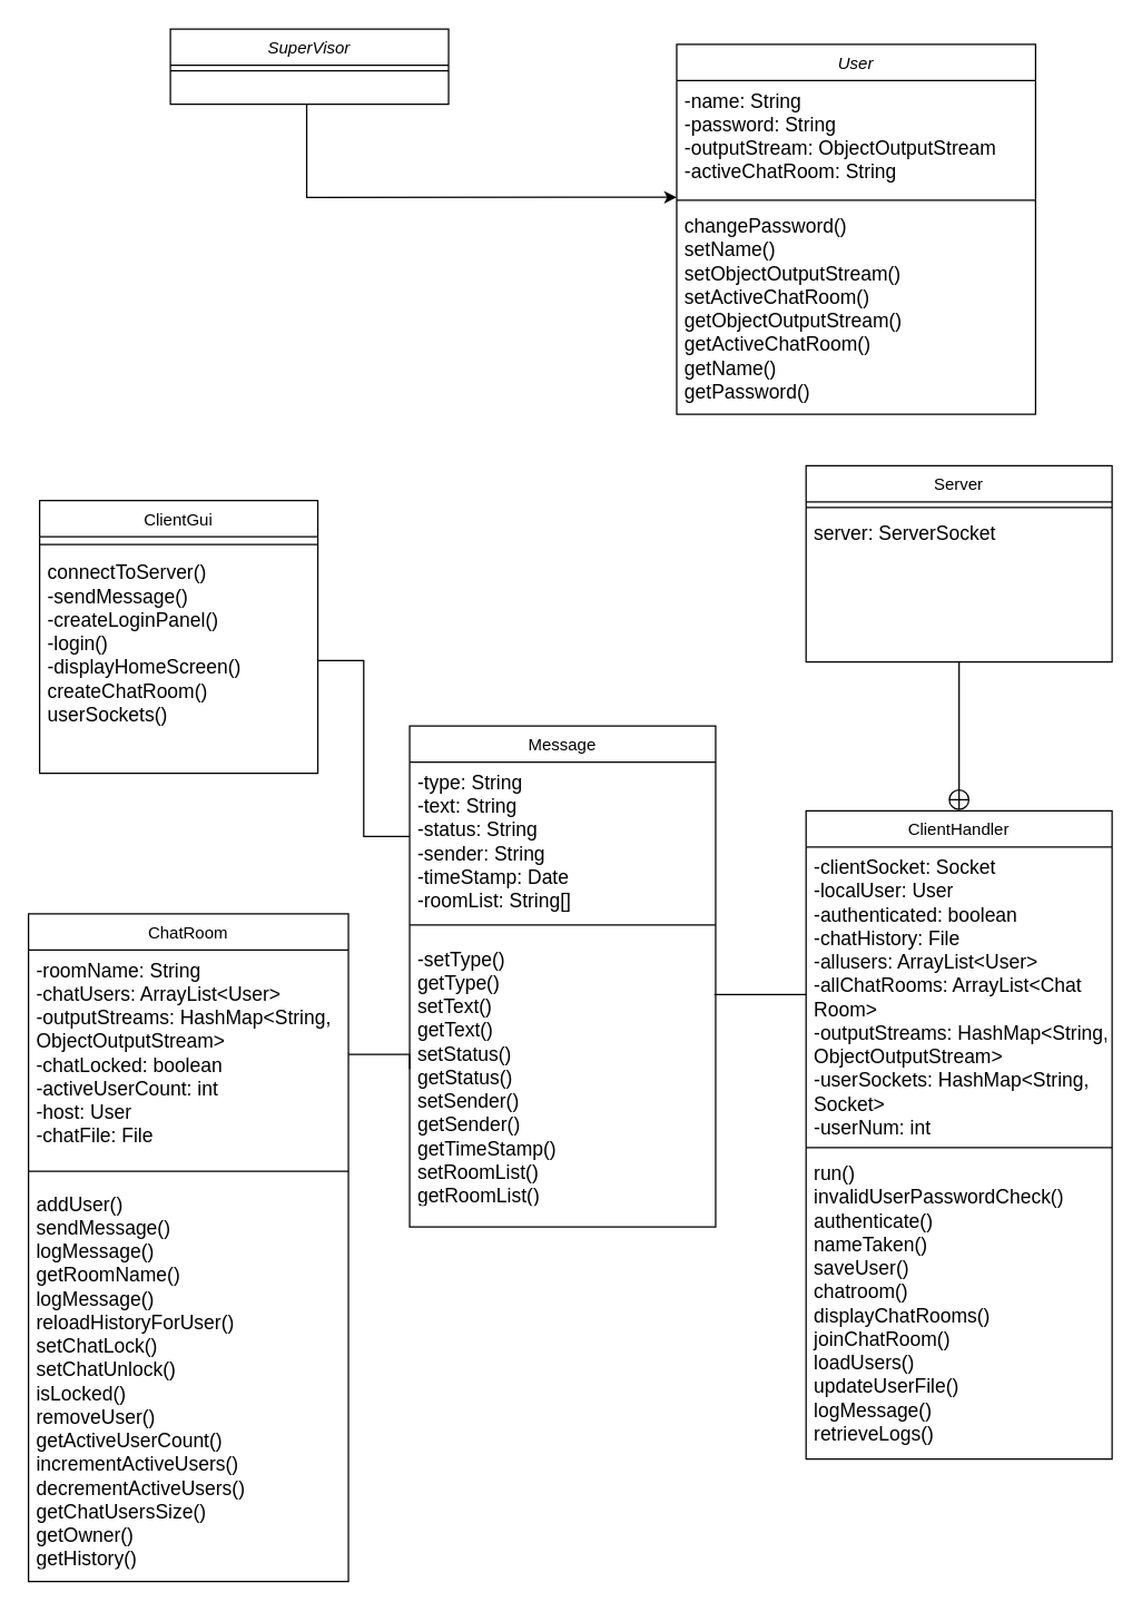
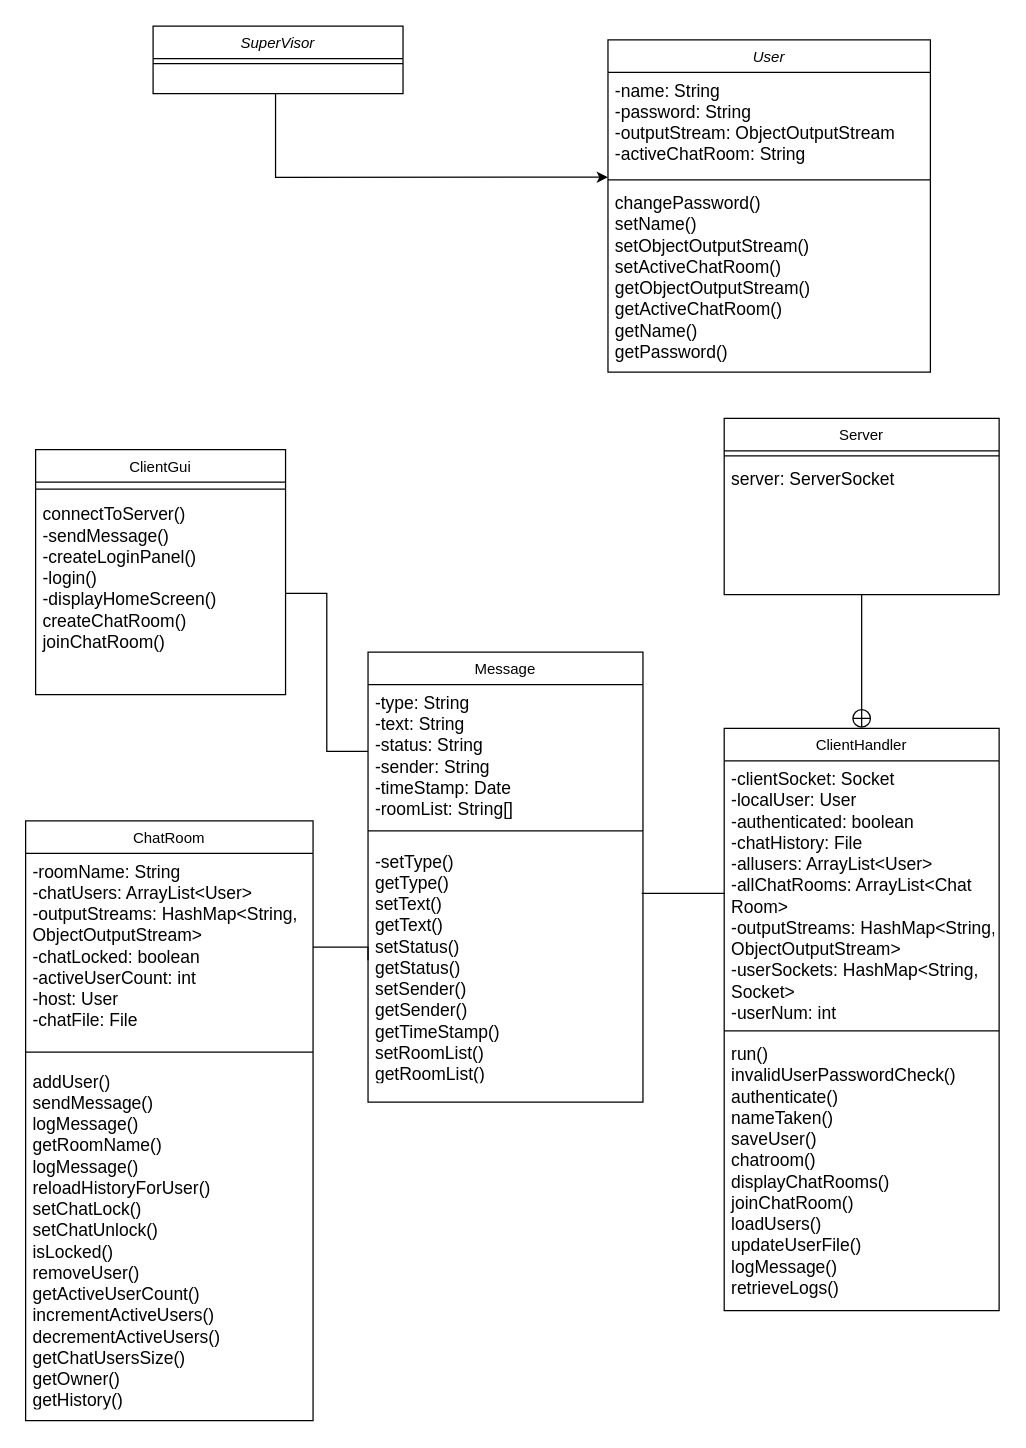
  <mxCell id="0" />
  <mxCell id="1" parent="0" />
  <mxCell id="2" value="User" style="swimlane;fontStyle=2;align=center;verticalAlign=top;childLayout=stackLayout;horizontal=1;startSize=26;horizontalStack=0;resizeParent=1;resizeLast=0;collapsible=1;marginBottom=0;rounded=0;shadow=0;strokeWidth=1;" parent="1" vertex="1"><mxGeometry x="486" y="31" width="258" height="266" as="geometry"><mxRectangle x="230" y="140" width="160" height="26" as="alternateBounds" /></mxGeometry></mxCell>
  <mxCell id="3" value="-name: String&#10;-password: String&#10;-outputStream: ObjectOutputStream&#10;-activeChatRoom: String" style="text;align=left;verticalAlign=top;spacingLeft=4;spacingRight=4;overflow=hidden;rotatable=0;points=[[0,0.5],[1,0.5]];portConstraint=eastwest;spacingBottom=0;spacingTop=0;fontSize=14;" vertex="1" parent="2"><mxGeometry y="26" width="258" height="82" as="geometry" /></mxCell>
  <mxCell id="4" value="" style="line;html=1;strokeWidth=1;align=left;verticalAlign=middle;spacingTop=-1;spacingLeft=3;spacingRight=3;rotatable=0;labelPosition=right;points=[];portConstraint=eastwest;" parent="2" vertex="1"><mxGeometry y="108" width="258" height="8" as="geometry" /></mxCell>
  <mxCell id="5" value="changePassword()&#10;setName()&#10;setObjectOutputStream()&#10;setActiveChatRoom()&#10;getObjectOutputStream()&#10;getActiveChatRoom()&#10;getName()&#10;getPassword()" style="text;align=left;verticalAlign=top;spacingLeft=4;spacingRight=4;overflow=hidden;rotatable=0;points=[[0,0.5],[1,0.5]];portConstraint=eastwest;spacingBottom=0;spacingTop=0;fontSize=14;" vertex="1" parent="2"><mxGeometry y="116" width="258" height="150" as="geometry" /></mxCell>
  <mxCell id="6" value="Message" style="swimlane;fontStyle=0;align=center;verticalAlign=top;childLayout=stackLayout;horizontal=1;startSize=26;horizontalStack=0;resizeParent=1;resizeLast=0;collapsible=1;marginBottom=0;rounded=0;shadow=0;strokeWidth=1;" parent="1" vertex="1"><mxGeometry x="294" y="521" width="220" height="360" as="geometry"><mxRectangle x="130" y="380" width="160" height="26" as="alternateBounds" /></mxGeometry></mxCell>
  <mxCell id="7" value="-type: String&#10;-text: String&#10;-status: String&#10;-sender: String&#10;-timeStamp: Date&#10;-roomList: String[]" style="text;align=left;verticalAlign=top;spacingLeft=4;spacingRight=4;overflow=hidden;rotatable=0;points=[[0,0.5],[1,0.5]];portConstraint=eastwest;spacingBottom=0;spacingTop=0;fontSize=14;" vertex="1" parent="6"><mxGeometry y="26" width="220" height="107" as="geometry" /></mxCell>
  <mxCell id="8" value="" style="line;html=1;strokeWidth=1;align=left;verticalAlign=middle;spacingTop=-1;spacingLeft=3;spacingRight=3;rotatable=0;labelPosition=right;points=[];portConstraint=eastwest;" parent="6" vertex="1"><mxGeometry y="133" width="220" height="20" as="geometry" /></mxCell>
  <mxCell id="9" value="-setType()&#10;getType()&#10;setText()&#10;getText()&#10;setStatus()&#10;getStatus()&#10;setSender()&#10;getSender()&#10;getTimeStamp()&#10;setRoomList()&#10;getRoomList()" style="text;align=left;verticalAlign=top;spacingLeft=4;spacingRight=4;overflow=hidden;rotatable=0;points=[[0,0.5],[1,0.5]];portConstraint=eastwest;spacingBottom=0;spacingTop=0;fontSize=14;" vertex="1" parent="6"><mxGeometry y="153" width="220" height="187" as="geometry" /></mxCell>
  <mxCell id="10" value="Server" style="swimlane;fontStyle=0;align=center;verticalAlign=top;childLayout=stackLayout;horizontal=1;startSize=26;horizontalStack=0;resizeParent=1;resizeLast=0;collapsible=1;marginBottom=0;rounded=0;shadow=0;strokeWidth=1;" parent="1" vertex="1"><mxGeometry x="579" y="334" width="220" height="141" as="geometry"><mxRectangle x="340" y="380" width="170" height="26" as="alternateBounds" /></mxGeometry></mxCell>
  <mxCell id="11" value="" style="line;html=1;strokeWidth=1;align=left;verticalAlign=middle;spacingTop=-1;spacingLeft=3;spacingRight=3;rotatable=0;labelPosition=right;points=[];portConstraint=eastwest;" parent="10" vertex="1"><mxGeometry y="26" width="220" height="8" as="geometry" /></mxCell>
  <mxCell id="12" value="server: ServerSocket" style="text;align=left;verticalAlign=top;spacingLeft=4;spacingRight=4;overflow=hidden;rotatable=0;points=[[0,0.5],[1,0.5]];portConstraint=eastwest;spacingBottom=0;spacingTop=0;fontSize=14;" vertex="1" parent="10"><mxGeometry y="34" width="220" height="107" as="geometry" /></mxCell>
  <mxCell id="13" value="ClientGui" style="swimlane;fontStyle=0;align=center;verticalAlign=top;childLayout=stackLayout;horizontal=1;startSize=26;horizontalStack=0;resizeParent=1;resizeLast=0;collapsible=1;marginBottom=0;rounded=0;shadow=0;strokeWidth=1;" parent="1" vertex="1"><mxGeometry x="28" y="359" width="200" height="196" as="geometry"><mxRectangle x="550" y="140" width="160" height="26" as="alternateBounds" /></mxGeometry></mxCell>
  <mxCell id="14" value="" style="line;html=1;strokeWidth=1;align=left;verticalAlign=middle;spacingTop=-1;spacingLeft=3;spacingRight=3;rotatable=0;labelPosition=right;points=[];portConstraint=eastwest;" parent="13" vertex="1"><mxGeometry y="26" width="200" height="11" as="geometry" /></mxCell>
- <mxCell id="15" value="connectToServer()&#10;-sendMessage()&#10;-createLoginPanel()&#10;-login()&#10;-displayHomeScreen()&#10;createChatRoom()&#10;userSockets()&#10;" style="text;align=left;verticalAlign=top;spacingLeft=4;spacingRight=4;overflow=hidden;rotatable=0;points=[[0,0.5],[1,0.5]];portConstraint=eastwest;spacingBottom=0;spacingTop=0;fontSize=14;" vertex="1" parent="13"><mxGeometry y="37" width="200" height="156" as="geometry" /></mxCell>
+ <mxCell id="15" value="connectToServer()&#10;-sendMessage()&#10;-createLoginPanel()&#10;-login()&#10;-displayHomeScreen()&#10;createChatRoom()&#10;joinChatRoom()&#10;" style="text;align=left;verticalAlign=top;spacingLeft=4;spacingRight=4;overflow=hidden;rotatable=0;points=[[0,0.5],[1,0.5]];portConstraint=eastwest;spacingBottom=0;spacingTop=0;fontSize=14;" vertex="1" parent="13"><mxGeometry y="37" width="200" height="156" as="geometry" /></mxCell>
  <mxCell id="16" style="edgeStyle=orthogonalEdgeStyle;rounded=0;orthogonalLoop=1;jettySize=auto;html=1;entryX=0;entryY=-0.053;entryDx=0;entryDy=0;entryPerimeter=0;" parent="1" source="17" edge="1"><mxGeometry relative="1" as="geometry"><mxPoint x="486" y="140.986" as="targetPoint" /><Array as="points"><mxPoint x="220" y="141" /></Array></mxGeometry></mxCell>
  <mxCell id="17" value="SuperVisor" style="swimlane;fontStyle=2;align=center;verticalAlign=top;childLayout=stackLayout;horizontal=1;startSize=26;horizontalStack=0;resizeParent=1;resizeLast=0;collapsible=1;marginBottom=0;rounded=0;shadow=0;strokeWidth=1;" parent="1" vertex="1"><mxGeometry x="122" y="20" width="200" height="54" as="geometry"><mxRectangle x="230" y="140" width="160" height="26" as="alternateBounds" /></mxGeometry></mxCell>
  <mxCell id="18" value="" style="line;html=1;strokeWidth=1;align=left;verticalAlign=middle;spacingTop=-1;spacingLeft=3;spacingRight=3;rotatable=0;labelPosition=right;points=[];portConstraint=eastwest;" parent="17" vertex="1"><mxGeometry y="26" width="200" height="8" as="geometry" /></mxCell>
  <mxCell id="19" value="ChatRoom" style="swimlane;fontStyle=0;align=center;verticalAlign=top;childLayout=stackLayout;horizontal=1;startSize=26;horizontalStack=0;resizeParent=1;resizeLast=0;collapsible=1;marginBottom=0;rounded=0;shadow=0;strokeWidth=1;" parent="1" vertex="1"><mxGeometry x="20" y="656" width="230" height="480" as="geometry"><mxRectangle x="130" y="380" width="160" height="26" as="alternateBounds" /></mxGeometry></mxCell>
  <mxCell id="20" value="-roomName: String&#10;-chatUsers: ArrayList&lt;User&gt;&#10;-outputStreams: HashMap&lt;String, &#10;ObjectOutputStream&gt;&#10;-chatLocked: boolean&#10;-activeUserCount: int&#10;-host: User&#10;-chatFile: File" style="text;align=left;verticalAlign=top;spacingLeft=4;spacingRight=4;overflow=hidden;rotatable=0;points=[[0,0.5],[1,0.5]];portConstraint=eastwest;spacingBottom=0;spacingTop=0;fontSize=14;" parent="19" vertex="1"><mxGeometry y="26" width="230" height="150" as="geometry" /></mxCell>
  <mxCell id="21" value="" style="line;html=1;strokeWidth=1;align=left;verticalAlign=middle;spacingTop=-1;spacingLeft=3;spacingRight=3;rotatable=0;labelPosition=right;points=[];portConstraint=eastwest;" parent="19" vertex="1"><mxGeometry y="176" width="230" height="18" as="geometry" /></mxCell>
  <mxCell id="22" value="addUser()&#10;sendMessage()&#10;logMessage()&#10;getRoomName()&#10;logMessage()&#10;reloadHistoryForUser()&#10;setChatLock()&#10;setChatUnlock()&#10;isLocked()&#10;removeUser()&#10;getActiveUserCount()&#10;incrementActiveUsers()&#10;decrementActiveUsers()&#10;getChatUsersSize()&#10;getOwner()&#10;getHistory()&#10;" style="text;align=left;verticalAlign=top;spacingLeft=4;spacingRight=4;overflow=hidden;rotatable=0;points=[[0,0.5],[1,0.5]];portConstraint=eastwest;spacingBottom=0;spacingTop=0;fontSize=14;" vertex="1" parent="19"><mxGeometry y="194" width="230" height="272" as="geometry" /></mxCell>
  <mxCell id="23" value="ClientHandler" style="swimlane;fontStyle=0;align=center;verticalAlign=top;childLayout=stackLayout;horizontal=1;startSize=26;horizontalStack=0;resizeParent=1;resizeLast=0;collapsible=1;marginBottom=0;rounded=0;shadow=0;strokeWidth=1;" vertex="1" parent="1"><mxGeometry x="579" y="582" width="220" height="466" as="geometry"><mxRectangle x="340" y="380" width="170" height="26" as="alternateBounds" /></mxGeometry></mxCell>
  <mxCell id="24" value="-clientSocket: Socket&#10;-localUser: User&#10;-authenticated: boolean&#10;-chatHistory: File&#10;-allusers: ArrayList&lt;User&gt;&#10;-allChatRooms: ArrayList&lt;Chat&#10;Room&gt;&#10;-outputStreams: HashMap&lt;String,&#10;ObjectOutputStream&gt;&#10;-userSockets: HashMap&lt;String,&#10;Socket&gt;&#10;-userNum: int" style="text;align=left;verticalAlign=top;spacingLeft=4;spacingRight=4;overflow=hidden;rotatable=0;points=[[0,0.5],[1,0.5]];portConstraint=eastwest;spacingBottom=0;spacingTop=0;fontSize=14;" vertex="1" parent="23"><mxGeometry y="26" width="220" height="212" as="geometry" /></mxCell>
  <mxCell id="25" value="" style="line;html=1;strokeWidth=1;align=left;verticalAlign=middle;spacingTop=-1;spacingLeft=3;spacingRight=3;rotatable=0;labelPosition=right;points=[];portConstraint=eastwest;" vertex="1" parent="23"><mxGeometry y="238" width="220" height="8" as="geometry" /></mxCell>
  <mxCell id="26" value="run()&#10;invalidUserPasswordCheck()&#10;authenticate()&#10;nameTaken()&#10;saveUser()&#10;chatroom()&#10;displayChatRooms()&#10;joinChatRoom()&#10;loadUsers()&#10;updateUserFile()&#10;logMessage()&#10;retrieveLogs()&#10;" style="text;align=left;verticalAlign=top;spacingLeft=4;spacingRight=4;overflow=hidden;rotatable=0;points=[[0,0.5],[1,0.5]];portConstraint=eastwest;spacingBottom=0;spacingTop=0;fontSize=14;" vertex="1" parent="23"><mxGeometry y="246" width="220" height="220" as="geometry" /></mxCell>
  <mxCell id="27" value="" style="endArrow=circlePlus;html=1;rounded=0;fontSize=13;endFill=0;entryX=0.5;entryY=0;entryDx=0;entryDy=0;" edge="1" parent="1" target="23"><mxGeometry width="50" height="50" relative="1" as="geometry"><mxPoint x="689" y="475" as="sourcePoint" /><mxPoint x="692" y="589" as="targetPoint" /></mxGeometry></mxCell>
  <mxCell id="28" value="" style="endArrow=none;html=1;rounded=0;fontSize=13;entryX=0;entryY=0.5;entryDx=0;entryDy=0;" edge="1" parent="1" target="24"><mxGeometry width="50" height="50" relative="1" as="geometry"><mxPoint x="513" y="714" as="sourcePoint" /><mxPoint x="440" y="658" as="targetPoint" /></mxGeometry></mxCell>
  <mxCell id="29" style="edgeStyle=orthogonalEdgeStyle;rounded=0;orthogonalLoop=1;jettySize=auto;html=1;exitX=0;exitY=0.5;exitDx=0;exitDy=0;entryX=1;entryY=0.5;entryDx=0;entryDy=0;fontSize=13;endArrow=none;endFill=0;" edge="1" parent="1" source="7" target="15"><mxGeometry relative="1" as="geometry" /></mxCell>
  <mxCell id="30" style="edgeStyle=orthogonalEdgeStyle;rounded=0;orthogonalLoop=1;jettySize=auto;html=1;exitX=0;exitY=0.5;exitDx=0;exitDy=0;entryX=1;entryY=0.5;entryDx=0;entryDy=0;fontSize=13;endArrow=none;endFill=0;" edge="1" parent="1" source="9" target="20"><mxGeometry relative="1" as="geometry"><Array as="points"><mxPoint x="294" y="757" /></Array></mxGeometry></mxCell>
